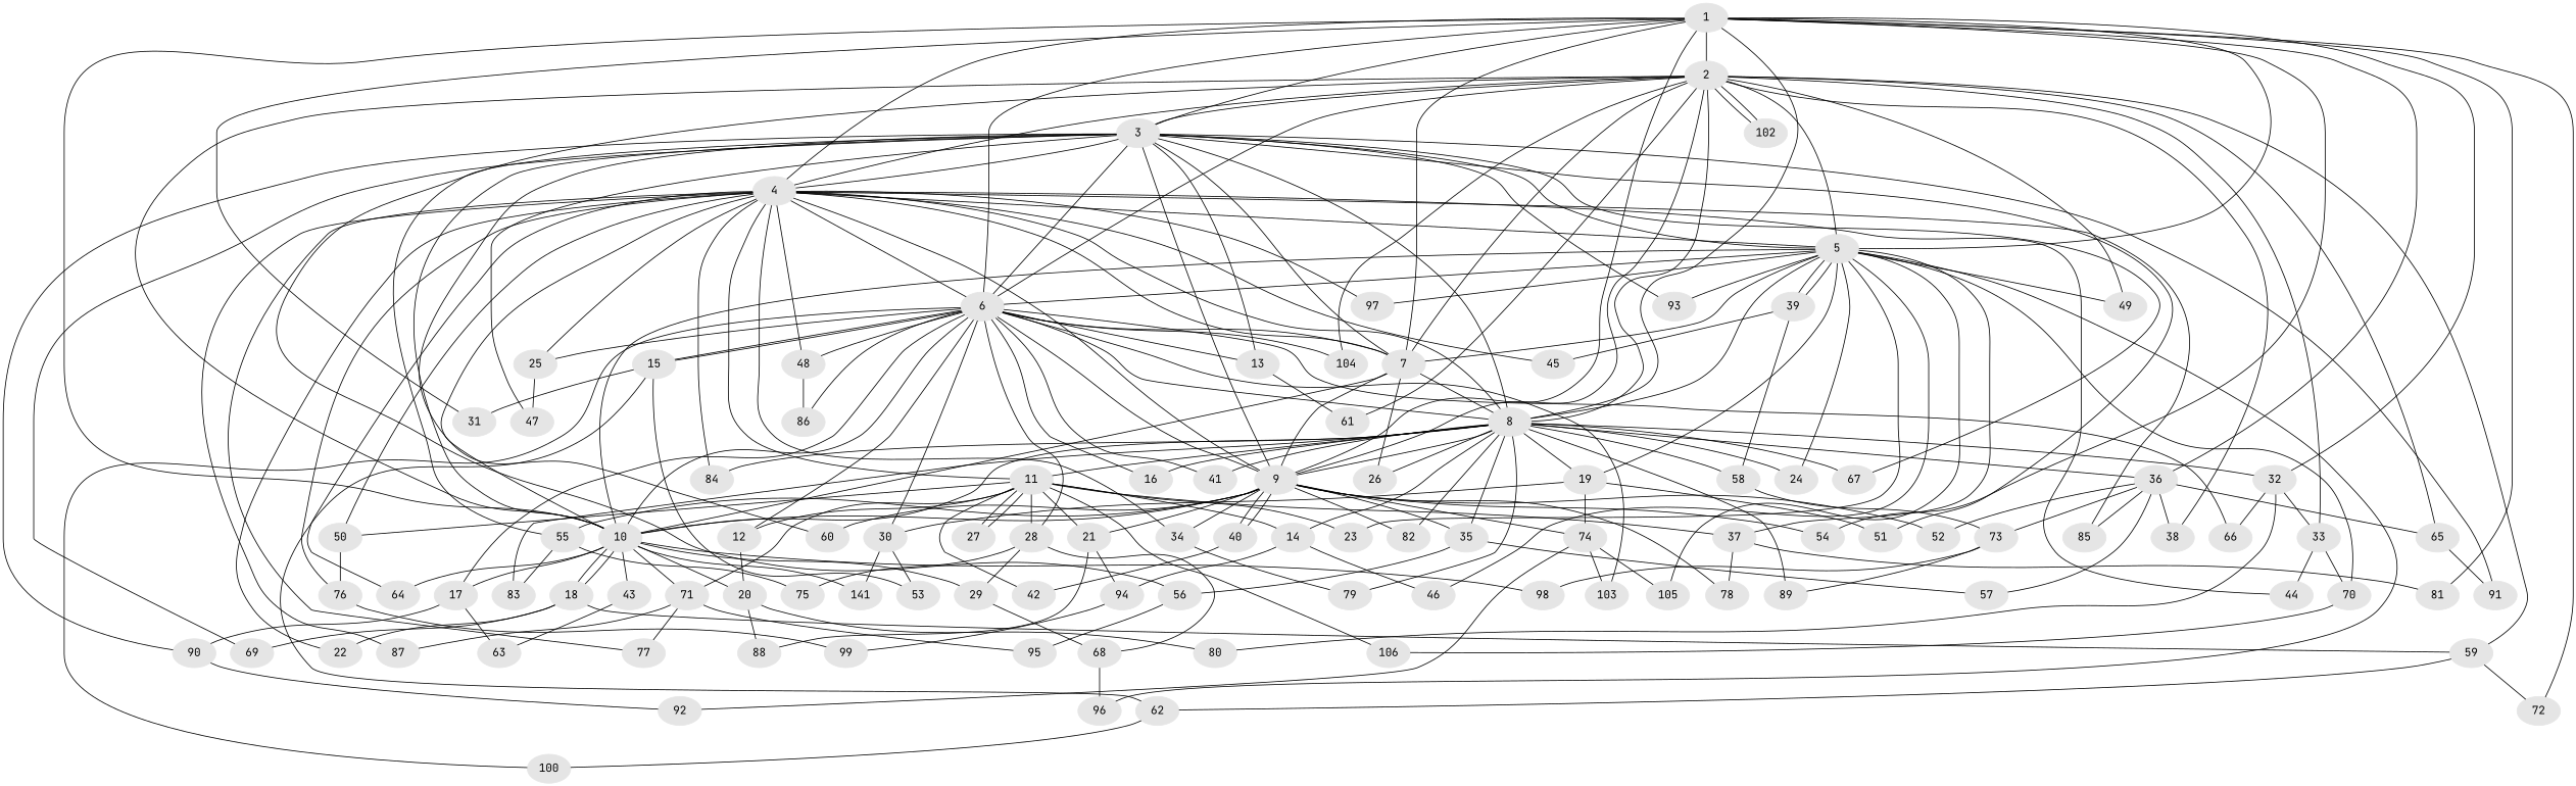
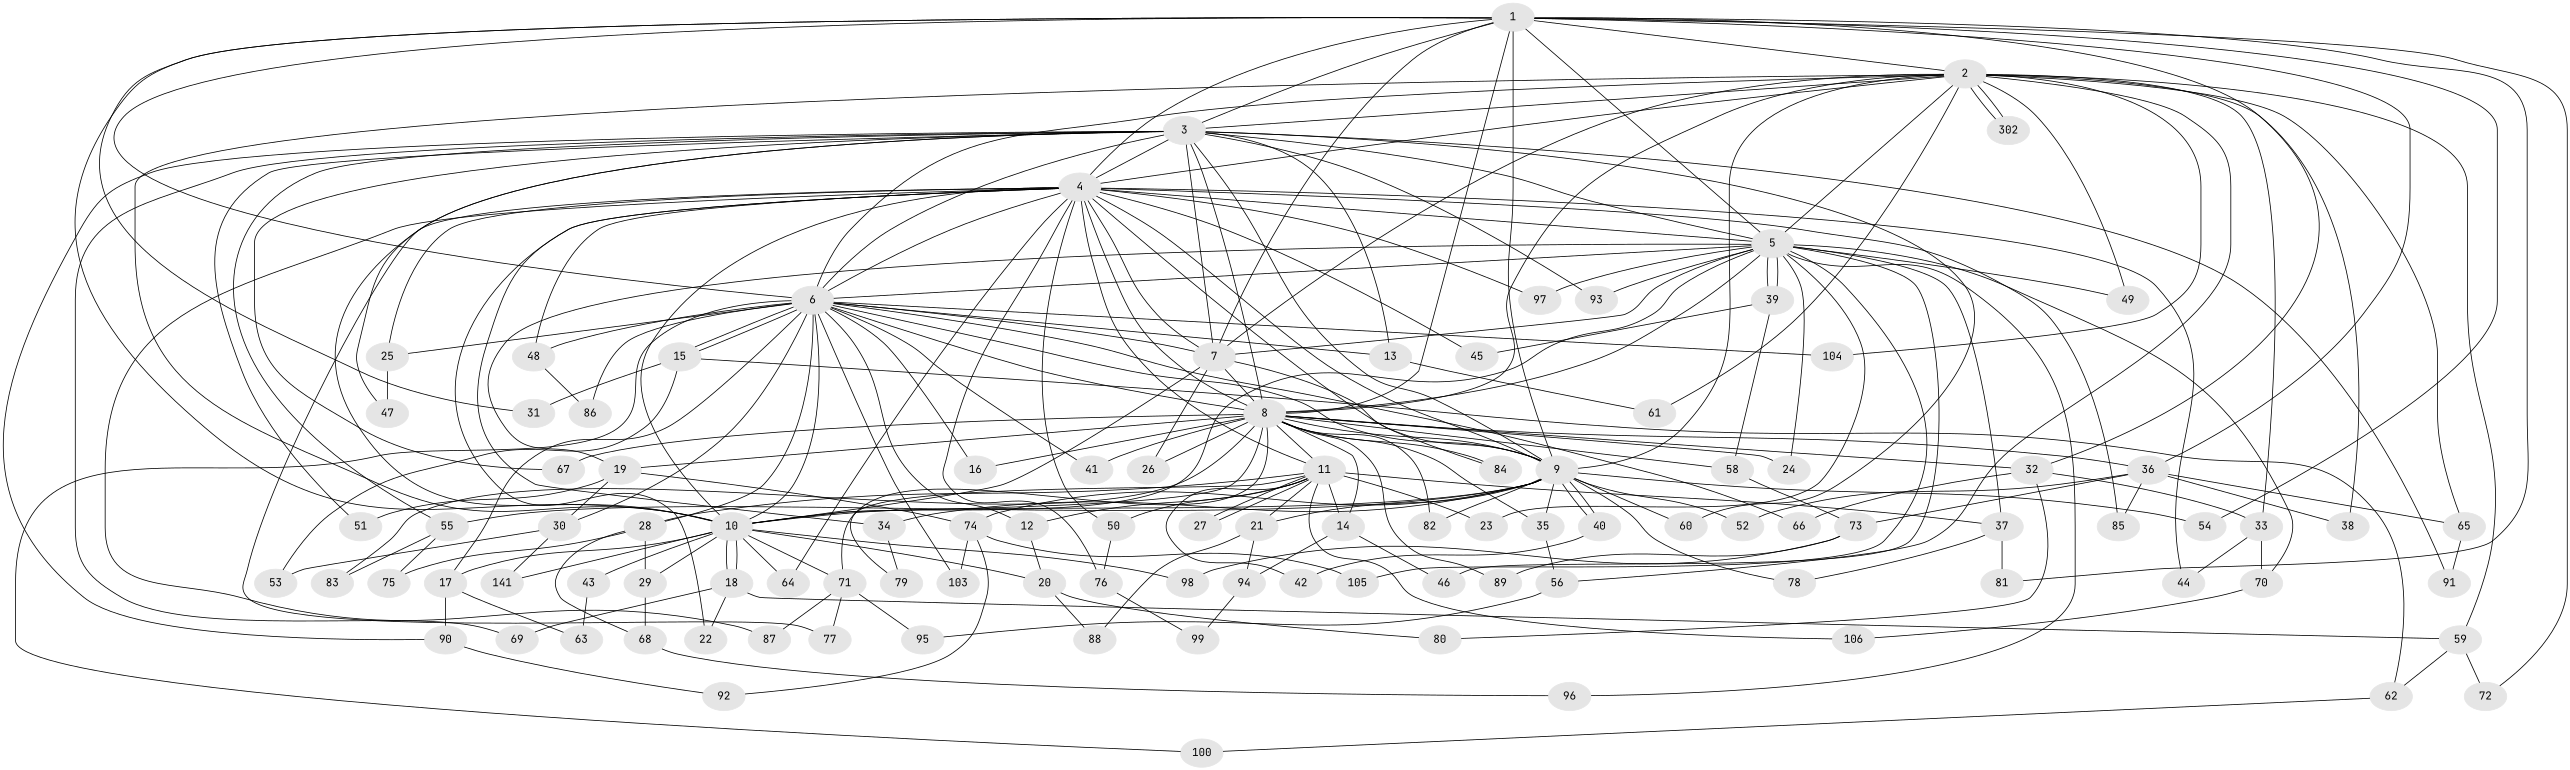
  graph {
    fontname="JetBrains Mono"
    node [color=gray90 fontname="JetBrains Mono" style=filled]
    edge [fontname="JetBrains Mono"]
    1
    2
    3
    4
    5
    6
    7
    8
    9
    10
    31
    32
    36
    54
    72
    81
    33
    38
    49
    56
    59
    61
    65
-   102
+   102 [label=302]
    104
    13
    47
    51
    55
    60
    67
    69
    90
    91
    93
    11
    22
    25
    34
    44
    45
    48
    50
    64
    76
    77
    84
    85
    87
    97
    19
    23
    24
    37
    39
    46
    70
    96
    105
    12
    15
    16
    17
    28
    30
    41
    66
    86
    100
    103
    26
    14
    35
    58
    79
    82
    83
    89
    21
    40
    52
    74
    78
    18
    20
    29
    43
    71
    98
    n90 [label=141]
    80
-   57
    73
    95
    62
    75
    92
    27
    42
    106
    99
    53
    63
    68
    94
    88
    1 -- 2
    1 -- 3
    1 -- 4
    1 -- 5
    1 -- 6
    1 -- 7
    1 -- 8
    1 -- 9
    1 -- 10
    1 -- 31
    1 -- 32
    1 -- 36
    1 -- 54
    1 -- 72
    1 -- 81
    2 -- 3
    2 -- 4
    2 -- 5
    2 -- 6
    2 -- 7
    2 -- 8
    2 -- 9
    2 -- 10
    2 -- 33
    2 -- 38
    2 -- 49
    2 -- 56
    2 -- 59
    2 -- 61
    2 -- 65
    2 -- 102
    2 -- 102
    2 -- 104
    3 -- 4
    3 -- 5
    3 -- 6
    3 -- 7
    3 -- 8
    3 -- 9
    3 -- 10
    3 -- 13
    3 -- 47
    3 -- 51
    3 -- 55
    3 -- 60
    3 -- 67
    3 -- 69
    3 -- 90
    3 -- 91
    3 -- 93
    4 -- 5
    4 -- 6
    4 -- 7
    4 -- 8
    4 -- 9
    4 -- 10
    4 -- 11
    4 -- 22
    4 -- 25
    4 -- 34
    4 -- 44
    4 -- 45
    4 -- 48
    4 -- 50
    4 -- 64
    4 -- 76
    4 -- 77
    4 -- 84
    4 -- 85
    4 -- 87
    4 -- 97
    5 -- 6
    5 -- 7
    5 -- 8
    5 -- 10
    5 -- 49
    5 -- 93
    5 -- 97
    5 -- 19
    5 -- 23
    5 -- 24
    5 -- 37
    5 -- 39
    5 -- 39
    5 -- 46
    5 -- 70
    5 -- 96
    5 -- 105
    6 -- 7
    6 -- 8
    6 -- 9
    6 -- 10
    6 -- 104
    6 -- 13
    6 -- 25
    6 -- 48
    6 -- 12
    6 -- 15
    6 -- 15
    6 -- 16
    6 -- 17
    6 -- 28
    6 -- 30
    6 -- 41
    6 -- 66
    6 -- 86
    6 -- 100
    6 -- 103
    7 -- 8
    7 -- 9
    7 -- 10
    7 -- 26
    8 -- 9
    8 -- 10
    8 -- 32
    8 -- 36
    8 -- 67
    8 -- 11
    8 -- 84
    8 -- 19
    8 -- 24
    8 -- 16
    8 -- 41
    8 -- 26
    8 -- 14
    8 -- 35
    8 -- 58
    8 -- 79
    8 -- 82
    8 -- 83
    8 -- 89
    9 -- 10
    9 -- 54
    9 -- 55
    9 -- 60
    9 -- 34
    9 -- 35
    9 -- 82
    9 -- 21
    9 -- 40
    9 -- 40
    9 -- 52
    9 -- 74
    9 -- 78
    10 -- 64
    10 -- 17
    10 -- 18
    10 -- 18
    10 -- 20
    10 -- 29
    10 -- 43
    10 -- 71
    10 -- 98
    10 -- n90
    32 -- 33
    32 -- 66
    32 -- 80
    36 -- 38
    36 -- 65
    36 -- 85
    36 -- 52
-   36 -- 57
    36 -- 73
    33 -- 44
    33 -- 70
    56 -- 95
    59 -- 72
    59 -- 62
    65 -- 91
    13 -- 61
    55 -- 83
    55 -- 75
    90 -- 92
    11 -- 50
    11 -- 23
    11 -- 37
    11 -- 12
    11 -- 28
    11 -- 14
    11 -- 21
    11 -- 71
    11 -- 27
    11 -- 27
    11 -- 42
    11 -- 106
    25 -- 47
    34 -- 79
    48 -- 86
    50 -- 76
    76 -- 99
    19 -- 51
    19 -- 30
    19 -- 74
    37 -- 81
    37 -- 78
    39 -- 45
    39 -- 58
    70 -- 106
    12 -- 20
    15 -- 31
    15 -- 62
    15 -- 53
    17 -- 90
    17 -- 63
    28 -- 29
    28 -- 75
    28 -- 68
    30 -- n90
    30 -- 53
    14 -- 46
    14 -- 94
    35 -- 56
-   35 -- 57
    58 -- 73
    21 -- 94
    21 -- 88
    40 -- 42
    74 -- 105
    74 -- 103
    74 -- 92
    18 -- 59
    18 -- 69
    18 -- 22
    20 -- 80
    20 -- 88
    29 -- 68
    43 -- 63
    71 -- 77
    71 -- 87
    71 -- 95
    73 -- 89
    73 -- 98
    62 -- 100
    68 -- 96
    94 -- 99
  }
